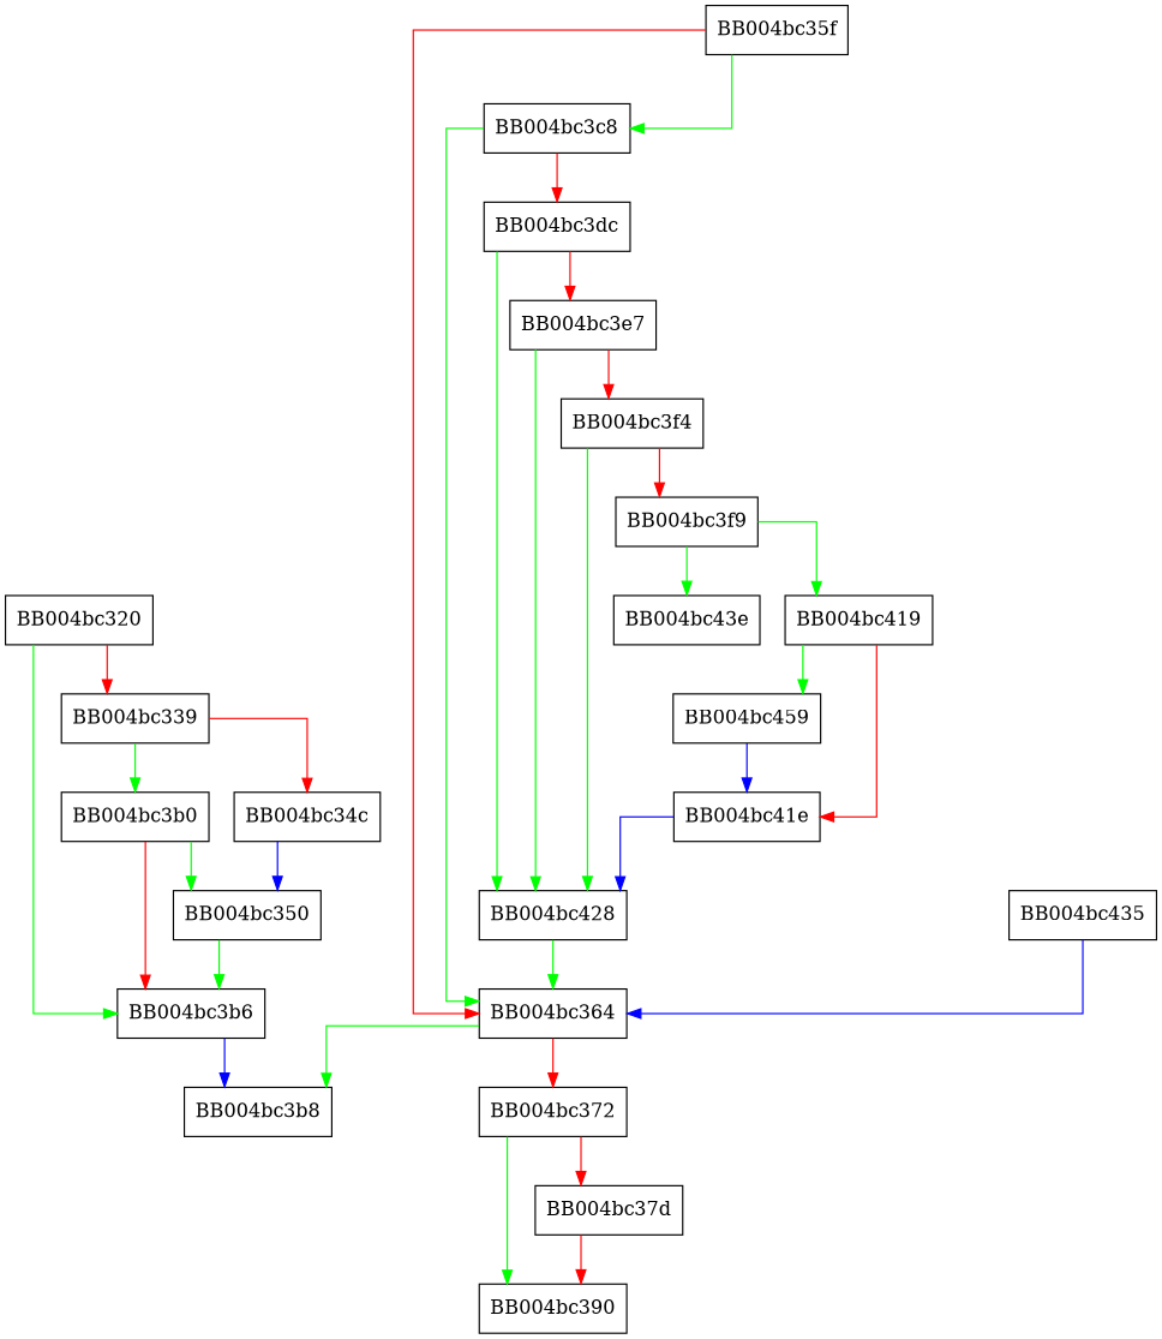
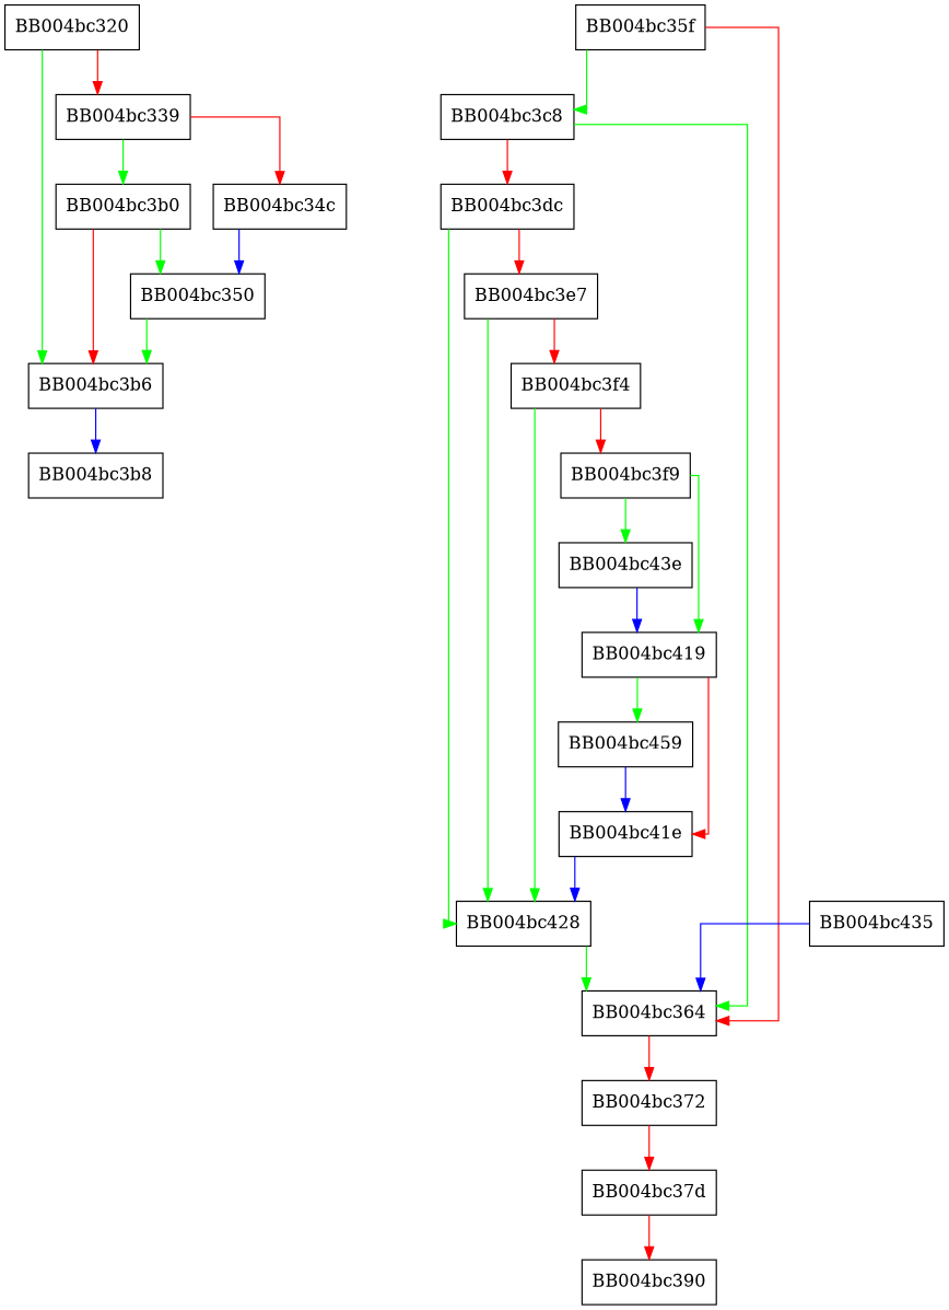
  digraph {
    splines=ortho
    node [shape=box]
    edge [color=green]
    BB004bc320
    BB004bc3b6
    BB004bc339
    BB004bc3b8
    BB004bc3b0
    BB004bc34c
    BB004bc350
    BB004bc35f
    BB004bc3c8
    BB004bc364
    BB004bc3dc
    BB004bc372
    BB004bc428
    BB004bc3e7
    BB004bc390
    BB004bc37d
    BB004bc3f4
    BB004bc435
    BB004bc3f9
    BB004bc43e
    BB004bc419
    BB004bc459
    BB004bc41e
    BB004bc320 -> BB004bc3b6
    BB004bc320 -> BB004bc339 [color=red]
    BB004bc3b6 -> BB004bc3b8 [color=blue]
    BB004bc339 -> BB004bc3b0
    BB004bc339 -> BB004bc34c [color=red]
    BB004bc3b0 -> BB004bc3b6 [color=red]
    BB004bc3b0 -> BB004bc350
    BB004bc34c -> BB004bc350 [color=blue]
    BB004bc350 -> BB004bc3b6
    BB004bc35f -> BB004bc3c8
    BB004bc35f -> BB004bc364 [color=red]
    BB004bc3c8 -> BB004bc364
    BB004bc3c8 -> BB004bc3dc [color=red]
-   BB004bc364 -> BB004bc3b8
    BB004bc364 -> BB004bc372 [color=red]
    BB004bc3dc -> BB004bc428
    BB004bc3dc -> BB004bc3e7 [color=red]
-   BB004bc372 -> BB004bc390
    BB004bc372 -> BB004bc37d [color=red]
    BB004bc428 -> BB004bc364
    BB004bc3e7 -> BB004bc428
    BB004bc3e7 -> BB004bc3f4 [color=red]
    BB004bc37d -> BB004bc390 [color=red]
    BB004bc3f4 -> BB004bc428
    BB004bc3f4 -> BB004bc3f9 [color=red]
    BB004bc435 -> BB004bc364 [color=blue]
    BB004bc3f9 -> BB004bc43e
    BB004bc3f9 -> BB004bc419
+   BB004bc43e -> BB004bc419 [color=blue]
    BB004bc419 -> BB004bc459
    BB004bc419 -> BB004bc41e [color=red]
    BB004bc459 -> BB004bc41e [color=blue]
    BB004bc41e -> BB004bc428 [color=blue]
  }
